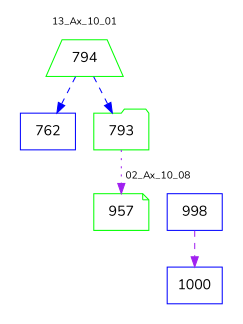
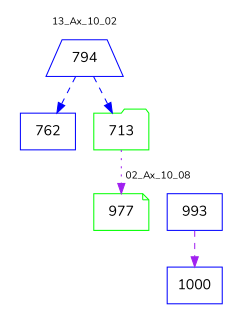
  digraph {
    fontname=Nunito
    node [color=blue fontname=Nunito shape=box]
    edge [color=blue fontname=Nunito style=dashed]
-   n1 [color=green label=794 shape=trapezium]
+   n1 [label=794 shape=trapezium]
    n2 [label=762]
-   n3 [color=green label=793 shape=folder]
-   n4 [label=998]
-   n5 [color=green label=957 shape=note]
+   n3 [color=green label=713 shape=folder]
+   n4 [label=993]
+   n5 [color=green label=977 shape=note]
    n6 [label=1000]
    subgraph cluster_1 {
      color=white
      fontsize=10
-     label="13_Ax_10_01"
+     label="13_Ax_10_02"
      n1
      n2
      n3
    }
    subgraph cluster_2 {
      color=white
      fontsize=10
      label="02_Ax_10_08"
      n4
      n5
      n6
    }
    n1 -> n2
    n1 -> n3
    n3 -> n5 [color=purple style=dotted]
    n4 -> n6 [color=purple]
  }
